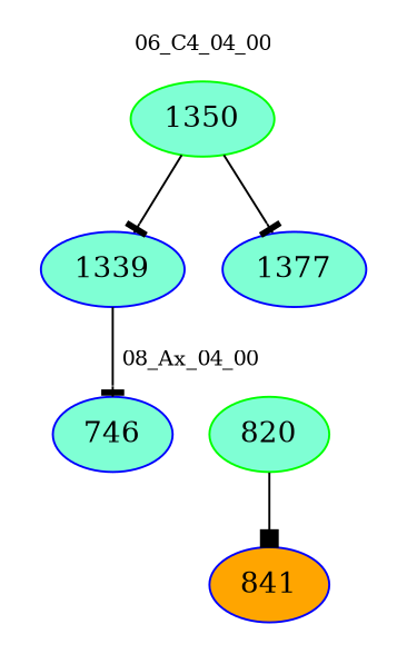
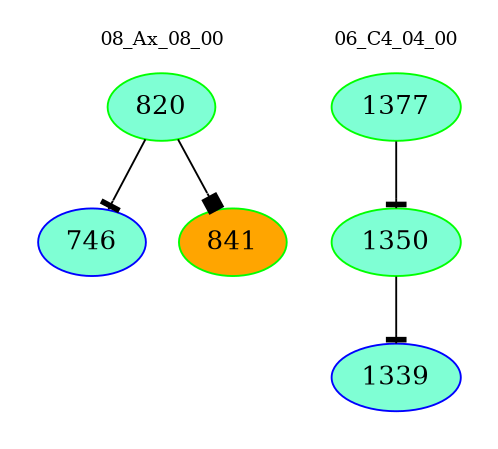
  digraph {
    node [color=green fillcolor=aquamarine style=filled]
    edge [arrowhead=tee color=black]
    n1 [label=820]
    n2 [color=blue label=746]
-   n3 [color=blue fillcolor=orange label=841]
+   n3 [fillcolor=orange label=841]
    n4 [label=1350]
    n5 [color=blue label=1339]
-   n6 [color=blue label=1377]
+   n6 [label=1377]
    subgraph cluster_1 {
      color=white
      fontsize=10
-     label="08_Ax_04_00"
+     label="08_Ax_08_00"
      n1
      n2
      n3
    }
    subgraph cluster_2 {
      color=white
      fontsize=10
      label="06_C4_04_00"
      n4
      n5
      n6
    }
-   n5 -> n2
+   n1 -> n2
    n1 -> n3 [arrowhead=box]
    n4 -> n5
-   n4 -> n6
+   n6 -> n4
  }
